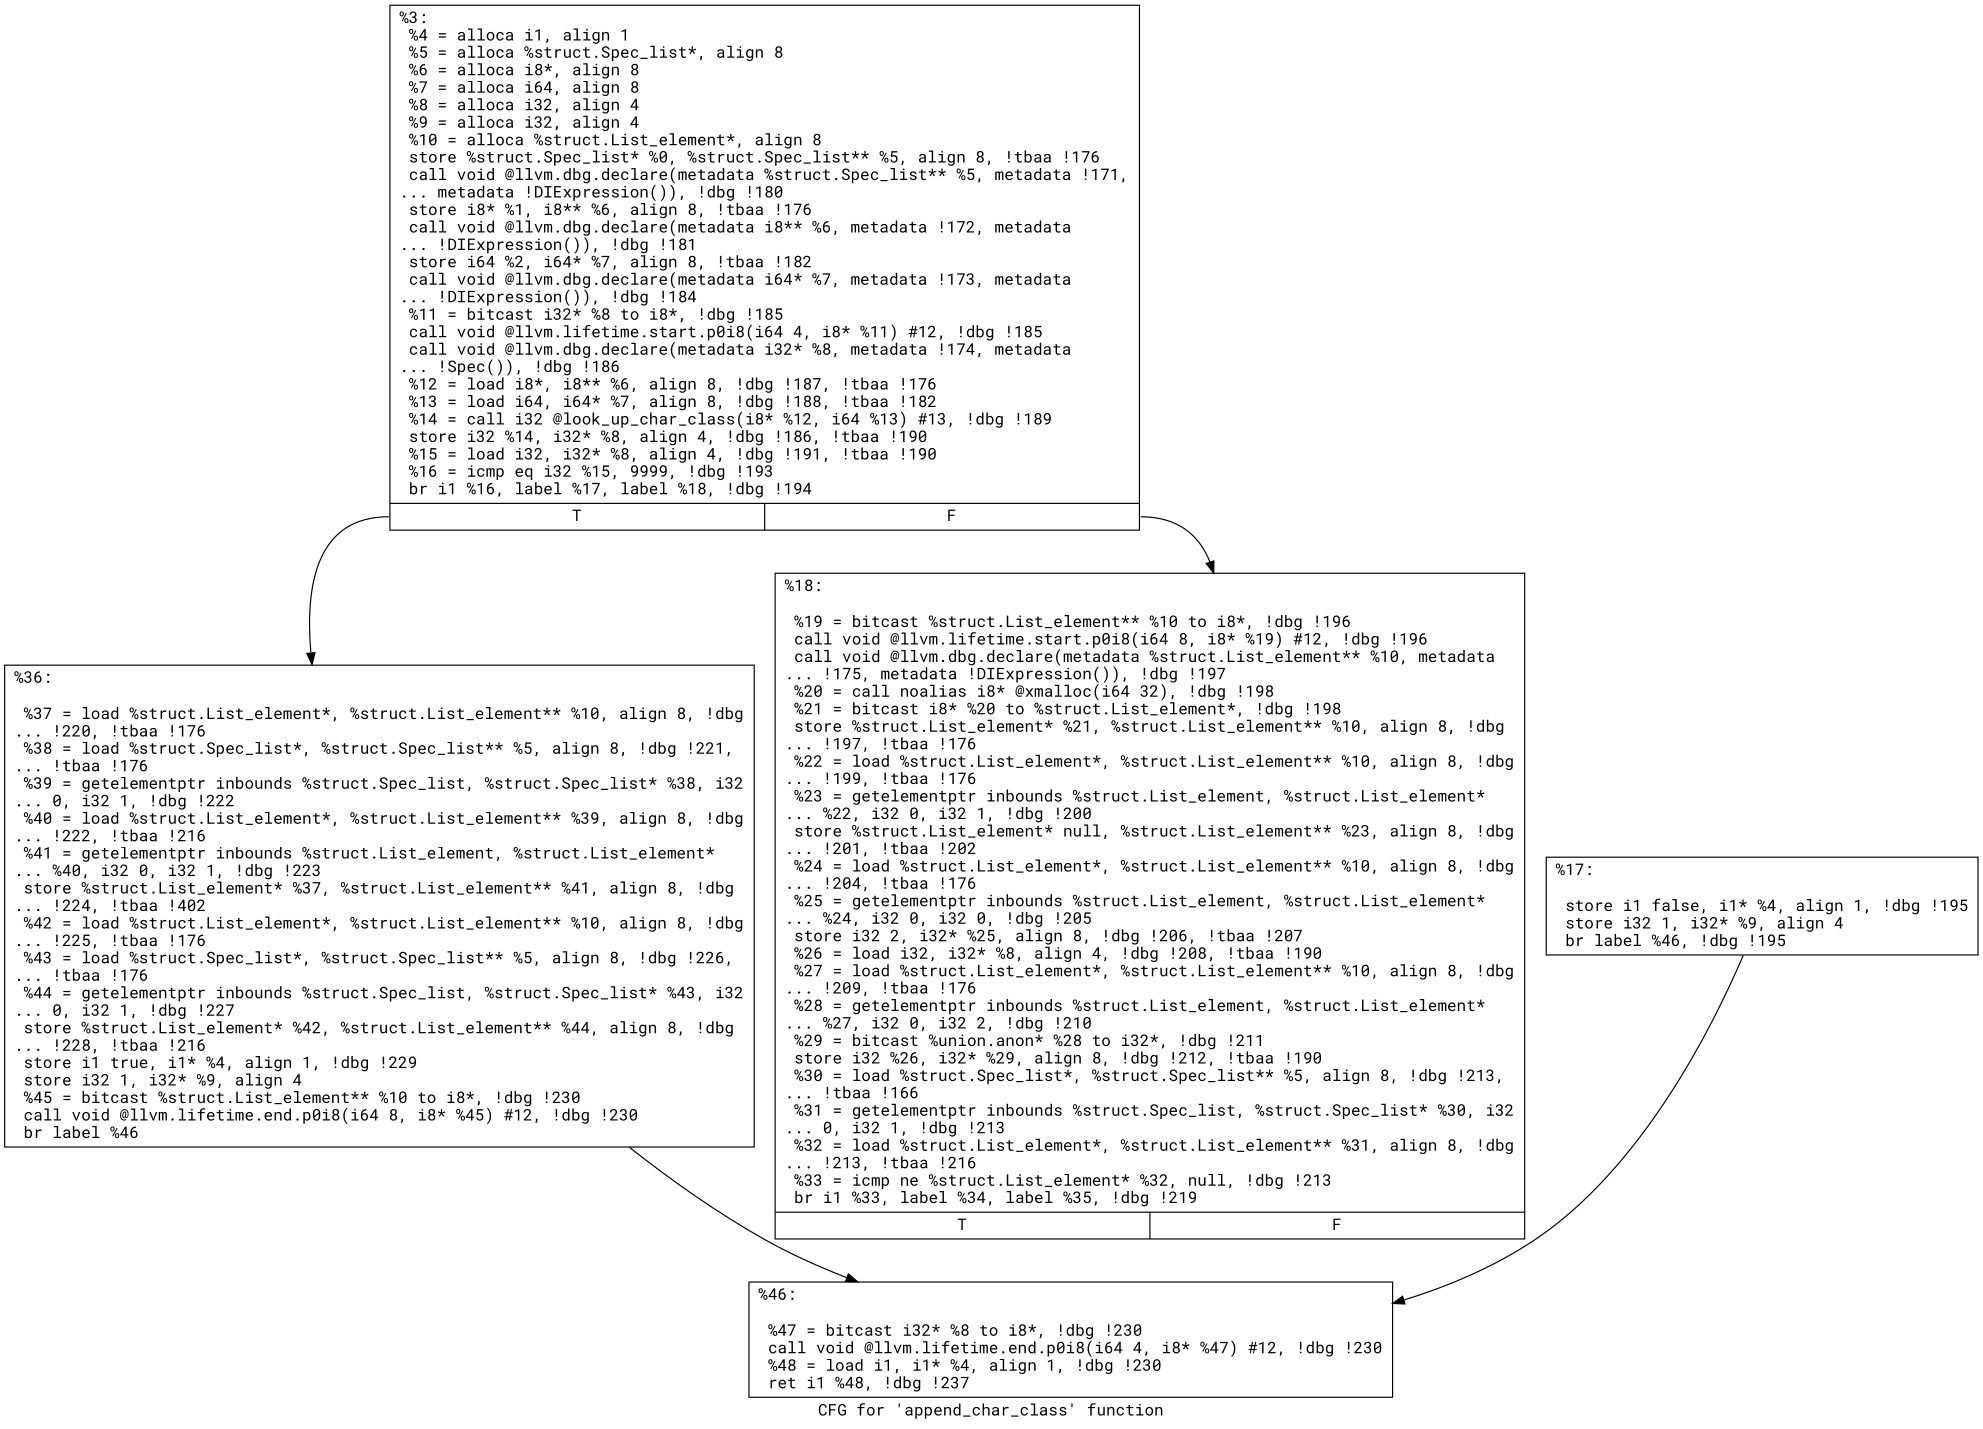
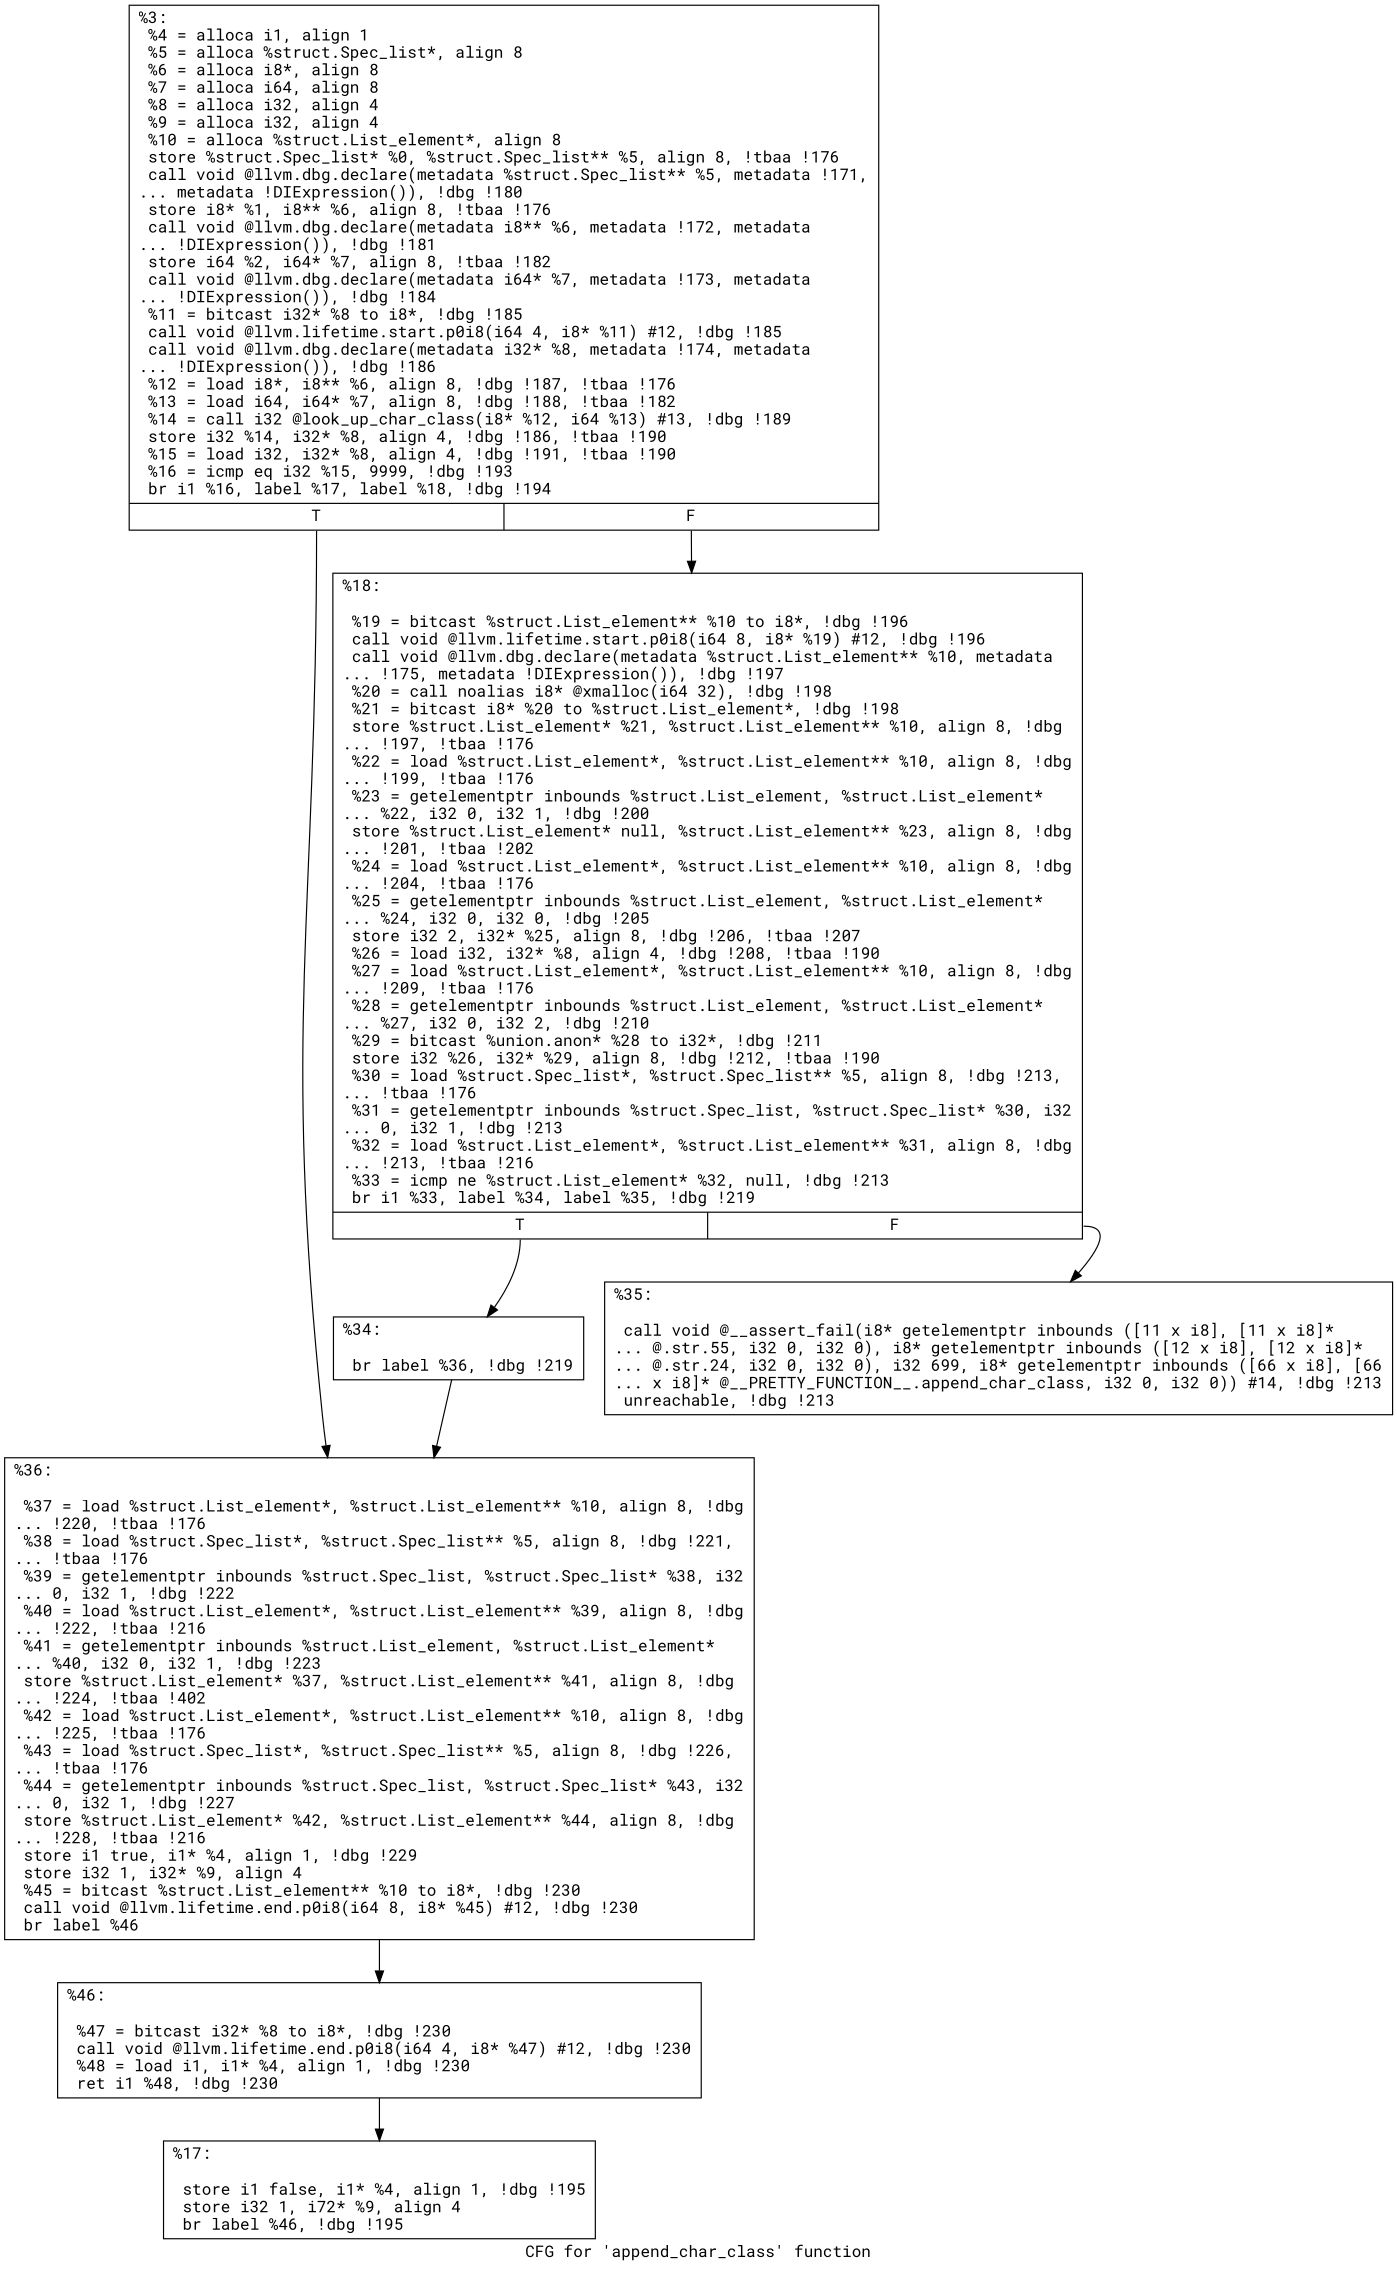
  digraph {
    fontname="Roboto Mono"
    label="CFG for 'append_char_class' function"
    node [fontname="Roboto Mono" shape=record]
    edge [fontname="Roboto Mono"]
-   n1 [label="{%3:\l  %4 = alloca i1, align 1\l  %5 = alloca %struct.Spec_list*, align 8\l  %6 = alloca i8*, align 8\l  %7 = alloca i64, align 8\l  %8 = alloca i32, align 4\l  %9 = alloca i32, align 4\l  %10 = alloca %struct.List_element*, align 8\l  store %struct.Spec_list* %0, %struct.Spec_list** %5, align 8, !tbaa !176\l  call void @llvm.dbg.declare(metadata %struct.Spec_list** %5, metadata !171,\l... metadata !DIExpression()), !dbg !180\l  store i8* %1, i8** %6, align 8, !tbaa !176\l  call void @llvm.dbg.declare(metadata i8** %6, metadata !172, metadata\l... !DIExpression()), !dbg !181\l  store i64 %2, i64* %7, align 8, !tbaa !182\l  call void @llvm.dbg.declare(metadata i64* %7, metadata !173, metadata\l... !DIExpression()), !dbg !184\l  %11 = bitcast i32* %8 to i8*, !dbg !185\l  call void @llvm.lifetime.start.p0i8(i64 4, i8* %11) #12, !dbg !185\l  call void @llvm.dbg.declare(metadata i32* %8, metadata !174, metadata\l... !Spec()), !dbg !186\l  %12 = load i8*, i8** %6, align 8, !dbg !187, !tbaa !176\l  %13 = load i64, i64* %7, align 8, !dbg !188, !tbaa !182\l  %14 = call i32 @look_up_char_class(i8* %12, i64 %13) #13, !dbg !189\l  store i32 %14, i32* %8, align 4, !dbg !186, !tbaa !190\l  %15 = load i32, i32* %8, align 4, !dbg !191, !tbaa !190\l  %16 = icmp eq i32 %15, 9999, !dbg !193\l  br i1 %16, label %17, label %18, !dbg !194\l|{<s0>T|<s1>F}}"]
-   n2 [label="{%18:\l\l  %19 = bitcast %struct.List_element** %10 to i8*, !dbg !196\l  call void @llvm.lifetime.start.p0i8(i64 8, i8* %19) #12, !dbg !196\l  call void @llvm.dbg.declare(metadata %struct.List_element** %10, metadata\l... !175, metadata !DIExpression()), !dbg !197\l  %20 = call noalias i8* @xmalloc(i64 32), !dbg !198\l  %21 = bitcast i8* %20 to %struct.List_element*, !dbg !198\l  store %struct.List_element* %21, %struct.List_element** %10, align 8, !dbg\l... !197, !tbaa !176\l  %22 = load %struct.List_element*, %struct.List_element** %10, align 8, !dbg\l... !199, !tbaa !176\l  %23 = getelementptr inbounds %struct.List_element, %struct.List_element*\l... %22, i32 0, i32 1, !dbg !200\l  store %struct.List_element* null, %struct.List_element** %23, align 8, !dbg\l... !201, !tbaa !202\l  %24 = load %struct.List_element*, %struct.List_element** %10, align 8, !dbg\l... !204, !tbaa !176\l  %25 = getelementptr inbounds %struct.List_element, %struct.List_element*\l... %24, i32 0, i32 0, !dbg !205\l  store i32 2, i32* %25, align 8, !dbg !206, !tbaa !207\l  %26 = load i32, i32* %8, align 4, !dbg !208, !tbaa !190\l  %27 = load %struct.List_element*, %struct.List_element** %10, align 8, !dbg\l... !209, !tbaa !176\l  %28 = getelementptr inbounds %struct.List_element, %struct.List_element*\l... %27, i32 0, i32 2, !dbg !210\l  %29 = bitcast %union.anon* %28 to i32*, !dbg !211\l  store i32 %26, i32* %29, align 8, !dbg !212, !tbaa !190\l  %30 = load %struct.Spec_list*, %struct.Spec_list** %5, align 8, !dbg !213,\l... !tbaa !166\l  %31 = getelementptr inbounds %struct.Spec_list, %struct.Spec_list* %30, i32\l... 0, i32 1, !dbg !213\l  %32 = load %struct.List_element*, %struct.List_element** %31, align 8, !dbg\l... !213, !tbaa !216\l  %33 = icmp ne %struct.List_element* %32, null, !dbg !213\l  br i1 %33, label %34, label %35, !dbg !219\l|{<s0>T|<s1>F}}"]
+   n1 [label="{%3:\l  %4 = alloca i1, align 1\l  %5 = alloca %struct.Spec_list*, align 8\l  %6 = alloca i8*, align 8\l  %7 = alloca i64, align 8\l  %8 = alloca i32, align 4\l  %9 = alloca i32, align 4\l  %10 = alloca %struct.List_element*, align 8\l  store %struct.Spec_list* %0, %struct.Spec_list** %5, align 8, !tbaa !176\l  call void @llvm.dbg.declare(metadata %struct.Spec_list** %5, metadata !171,\l... metadata !DIExpression()), !dbg !180\l  store i8* %1, i8** %6, align 8, !tbaa !176\l  call void @llvm.dbg.declare(metadata i8** %6, metadata !172, metadata\l... !DIExpression()), !dbg !181\l  store i64 %2, i64* %7, align 8, !tbaa !182\l  call void @llvm.dbg.declare(metadata i64* %7, metadata !173, metadata\l... !DIExpression()), !dbg !184\l  %11 = bitcast i32* %8 to i8*, !dbg !185\l  call void @llvm.lifetime.start.p0i8(i64 4, i8* %11) #12, !dbg !185\l  call void @llvm.dbg.declare(metadata i32* %8, metadata !174, metadata\l... !DIExpression()), !dbg !186\l  %12 = load i8*, i8** %6, align 8, !dbg !187, !tbaa !176\l  %13 = load i64, i64* %7, align 8, !dbg !188, !tbaa !182\l  %14 = call i32 @look_up_char_class(i8* %12, i64 %13) #13, !dbg !189\l  store i32 %14, i32* %8, align 4, !dbg !186, !tbaa !190\l  %15 = load i32, i32* %8, align 4, !dbg !191, !tbaa !190\l  %16 = icmp eq i32 %15, 9999, !dbg !193\l  br i1 %16, label %17, label %18, !dbg !194\l|{<s0>T|<s1>F}}"]
+   n2 [label="{%18:\l\l  %19 = bitcast %struct.List_element** %10 to i8*, !dbg !196\l  call void @llvm.lifetime.start.p0i8(i64 8, i8* %19) #12, !dbg !196\l  call void @llvm.dbg.declare(metadata %struct.List_element** %10, metadata\l... !175, metadata !DIExpression()), !dbg !197\l  %20 = call noalias i8* @xmalloc(i64 32), !dbg !198\l  %21 = bitcast i8* %20 to %struct.List_element*, !dbg !198\l  store %struct.List_element* %21, %struct.List_element** %10, align 8, !dbg\l... !197, !tbaa !176\l  %22 = load %struct.List_element*, %struct.List_element** %10, align 8, !dbg\l... !199, !tbaa !176\l  %23 = getelementptr inbounds %struct.List_element, %struct.List_element*\l... %22, i32 0, i32 1, !dbg !200\l  store %struct.List_element* null, %struct.List_element** %23, align 8, !dbg\l... !201, !tbaa !202\l  %24 = load %struct.List_element*, %struct.List_element** %10, align 8, !dbg\l... !204, !tbaa !176\l  %25 = getelementptr inbounds %struct.List_element, %struct.List_element*\l... %24, i32 0, i32 0, !dbg !205\l  store i32 2, i32* %25, align 8, !dbg !206, !tbaa !207\l  %26 = load i32, i32* %8, align 4, !dbg !208, !tbaa !190\l  %27 = load %struct.List_element*, %struct.List_element** %10, align 8, !dbg\l... !209, !tbaa !176\l  %28 = getelementptr inbounds %struct.List_element, %struct.List_element*\l... %27, i32 0, i32 2, !dbg !210\l  %29 = bitcast %union.anon* %28 to i32*, !dbg !211\l  store i32 %26, i32* %29, align 8, !dbg !212, !tbaa !190\l  %30 = load %struct.Spec_list*, %struct.Spec_list** %5, align 8, !dbg !213,\l... !tbaa !176\l  %31 = getelementptr inbounds %struct.Spec_list, %struct.Spec_list* %30, i32\l... 0, i32 1, !dbg !213\l  %32 = load %struct.List_element*, %struct.List_element** %31, align 8, !dbg\l... !213, !tbaa !216\l  %33 = icmp ne %struct.List_element* %32, null, !dbg !213\l  br i1 %33, label %34, label %35, !dbg !219\l|{<s0>T|<s1>F}}"]
    n3 [label="{%36:\l\l  %37 = load %struct.List_element*, %struct.List_element** %10, align 8, !dbg\l... !220, !tbaa !176\l  %38 = load %struct.Spec_list*, %struct.Spec_list** %5, align 8, !dbg !221,\l... !tbaa !176\l  %39 = getelementptr inbounds %struct.Spec_list, %struct.Spec_list* %38, i32\l... 0, i32 1, !dbg !222\l  %40 = load %struct.List_element*, %struct.List_element** %39, align 8, !dbg\l... !222, !tbaa !216\l  %41 = getelementptr inbounds %struct.List_element, %struct.List_element*\l... %40, i32 0, i32 1, !dbg !223\l  store %struct.List_element* %37, %struct.List_element** %41, align 8, !dbg\l... !224, !tbaa !402\l  %42 = load %struct.List_element*, %struct.List_element** %10, align 8, !dbg\l... !225, !tbaa !176\l  %43 = load %struct.Spec_list*, %struct.Spec_list** %5, align 8, !dbg !226,\l... !tbaa !176\l  %44 = getelementptr inbounds %struct.Spec_list, %struct.Spec_list* %43, i32\l... 0, i32 1, !dbg !227\l  store %struct.List_element* %42, %struct.List_element** %44, align 8, !dbg\l... !228, !tbaa !216\l  store i1 true, i1* %4, align 1, !dbg !229\l  store i32 1, i32* %9, align 4\l  %45 = bitcast %struct.List_element** %10 to i8*, !dbg !230\l  call void @llvm.lifetime.end.p0i8(i64 8, i8* %45) #12, !dbg !230\l  br label %46\l}"]
-   n4 [label="{%17:\l\l  store i1 false, i1* %4, align 1, !dbg !195\l  store i32 1, i32* %9, align 4\l  br label %46, !dbg !195\l}"]
-   n5 [label="{%46:\l\l  %47 = bitcast i32* %8 to i8*, !dbg !230\l  call void @llvm.lifetime.end.p0i8(i64 4, i8* %47) #12, !dbg !230\l  %48 = load i1, i1* %4, align 1, !dbg !230\l  ret i1 %48, !dbg !237\l}"]
+   n4 [label="{%17:\l\l  store i1 false, i1* %4, align 1, !dbg !195\l  store i32 1, i72* %9, align 4\l  br label %46, !dbg !195\l}"]
+   n5 [label="{%46:\l\l  %47 = bitcast i32* %8 to i8*, !dbg !230\l  call void @llvm.lifetime.end.p0i8(i64 4, i8* %47) #12, !dbg !230\l  %48 = load i1, i1* %4, align 1, !dbg !230\l  ret i1 %48, !dbg !230\l}"]
+   n6 [label="{%34:\l\l  br label %36, !dbg !219\l}"]
+   n7 [label="{%35:\l\l  call void @__assert_fail(i8* getelementptr inbounds ([11 x i8], [11 x i8]*\l... @.str.55, i32 0, i32 0), i8* getelementptr inbounds ([12 x i8], [12 x i8]*\l... @.str.24, i32 0, i32 0), i32 699, i8* getelementptr inbounds ([66 x i8], [66\l... x i8]* @__PRETTY_FUNCTION__.append_char_class, i32 0, i32 0)) #14, !dbg !213\l  unreachable, !dbg !213\l}"]
    n1 -> n2 [tailport=s1]
    n1 -> n3 [tailport=s0]
+   n2 -> n6 [tailport=s0]
+   n2 -> n7 [tailport=s1]
    n3 -> n5
-   n4 -> n5
+   n5 -> n4
+   n6 -> n3
  }
